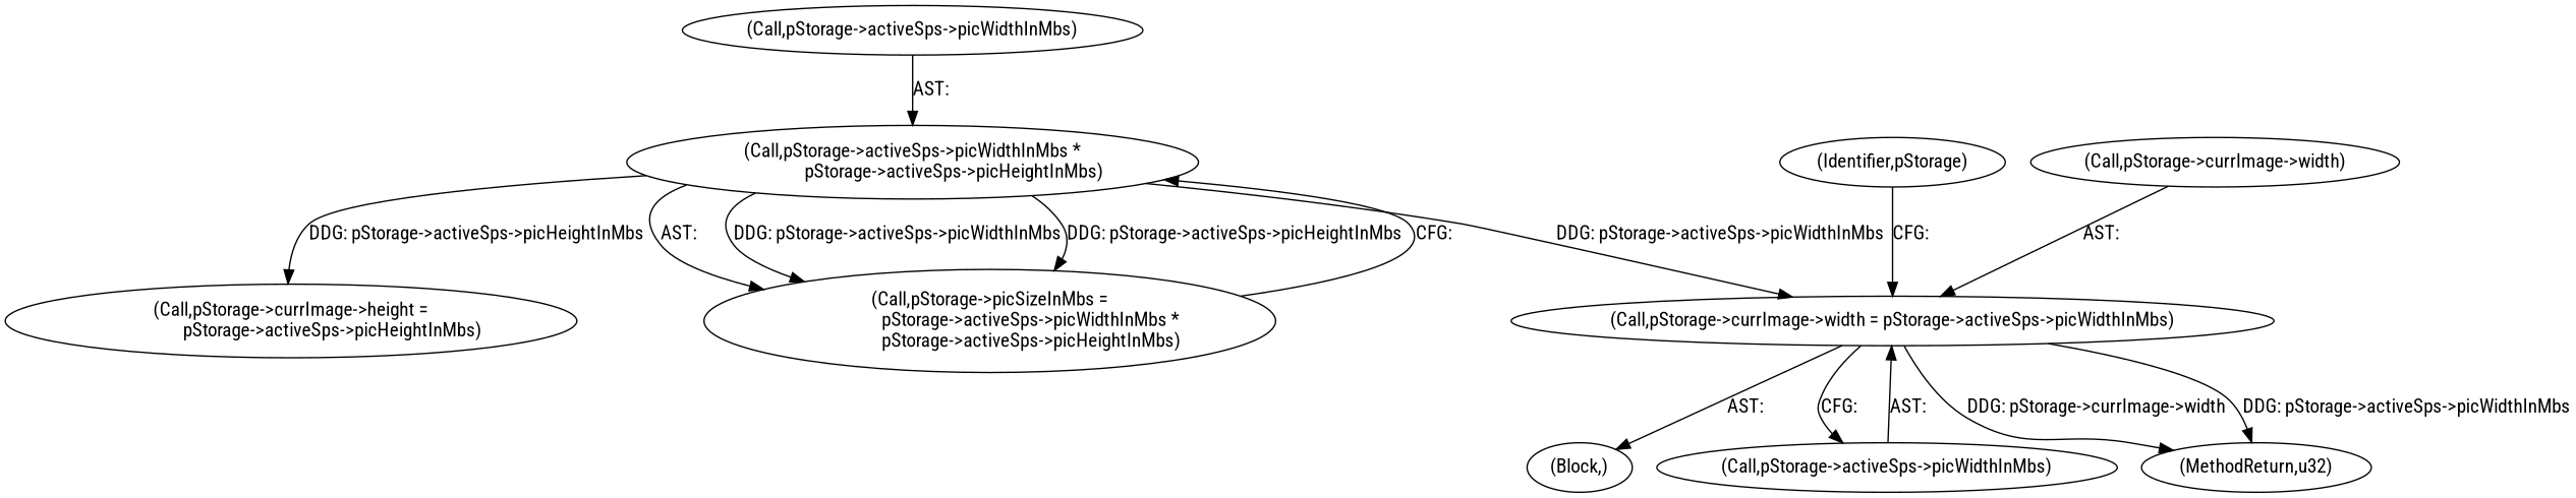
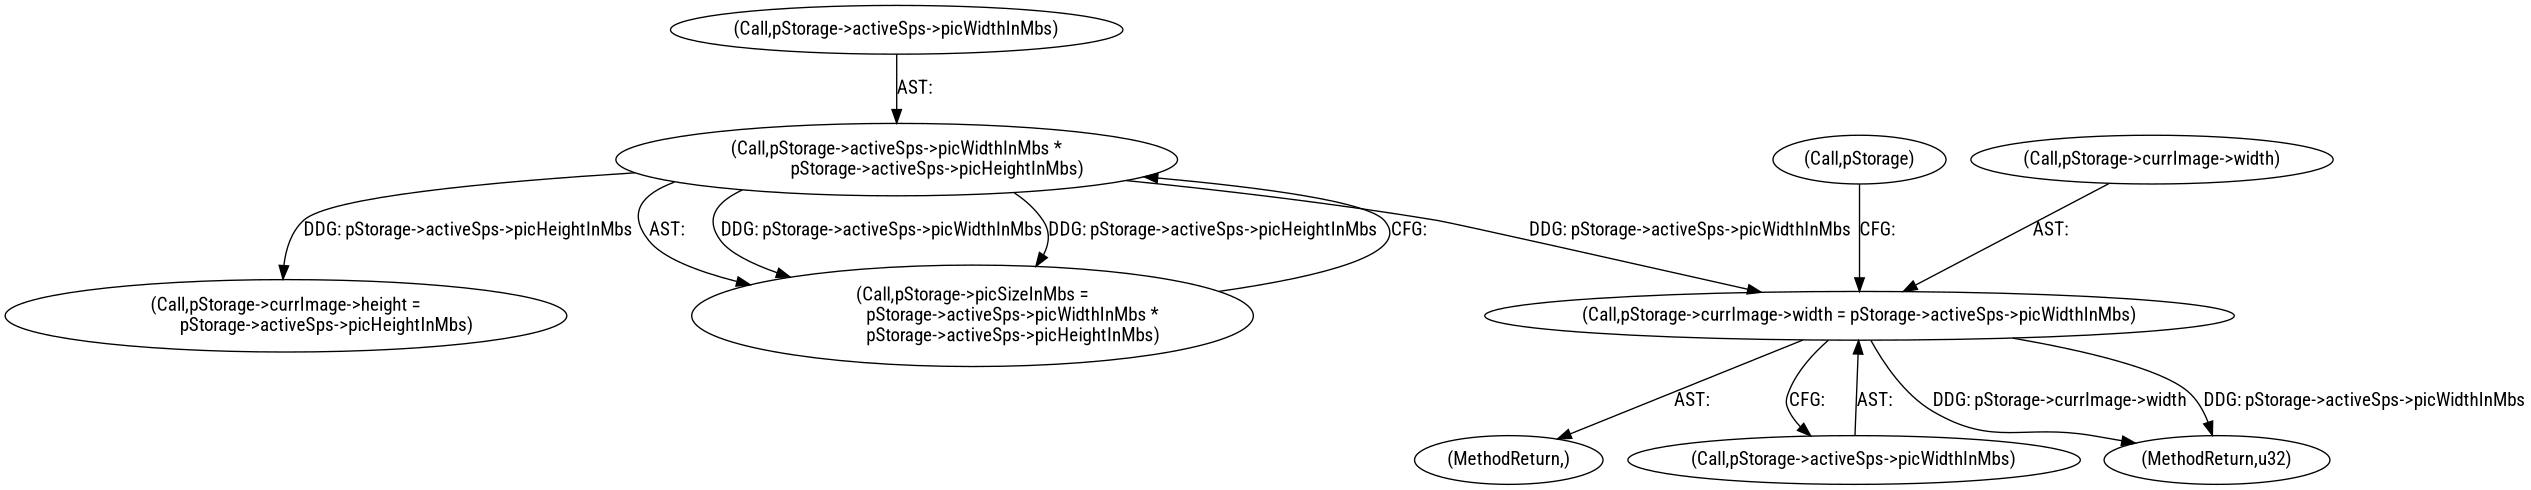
  digraph {
    fontname="Roboto Condensed"
    node [fontname="Roboto Condensed"]
    edge [fontname="Roboto Condensed"]
    n1 [label="(Call,pStorage->currImage->width = pStorage->activeSps->picWidthInMbs)"]
-   n2 [label="(Block,)"]
+   n2 [label="(MethodReturn,)"]
    n3 [label="(Call,pStorage->activeSps->picWidthInMbs)"]
    n4 [label="(MethodReturn,u32)"]
    n5 [label="(Call,pStorage->activeSps->picWidthInMbs *\n                    pStorage->activeSps->picHeightInMbs)"]
    n6 [label="(Call,pStorage->currImage->height =\n                    pStorage->activeSps->picHeightInMbs)"]
    n7 [label="(Call,pStorage->picSizeInMbs =\n                    pStorage->activeSps->picWidthInMbs *\n                    pStorage->activeSps->picHeightInMbs)"]
-   n8 [label="(Identifier,pStorage)"]
+   n8 [label="(Call,pStorage)"]
    n9 [label="(Call,pStorage->activeSps->picWidthInMbs)"]
    n10 [label="(Call,pStorage->currImage->width)"]
    n1 -> n2 [label="AST: "]
    n1 -> n3 [label="CFG: "]
    n1 -> n4 [label="DDG: pStorage->currImage->width"]
    n1 -> n4 [label="DDG: pStorage->activeSps->picWidthInMbs"]
    n3 -> n1 [label="AST: "]
    n5 -> n1 [label="DDG: pStorage->activeSps->picWidthInMbs"]
    n5 -> n6 [label="DDG: pStorage->activeSps->picHeightInMbs"]
    n5 -> n7 [label="AST: "]
    n5 -> n7 [label="DDG: pStorage->activeSps->picWidthInMbs"]
    n5 -> n7 [label="DDG: pStorage->activeSps->picHeightInMbs"]
    n7 -> n5 [label="CFG: "]
    n8 -> n1 [label="CFG: "]
    n9 -> n5 [label="AST: "]
    n10 -> n1 [label="AST: "]
  }
